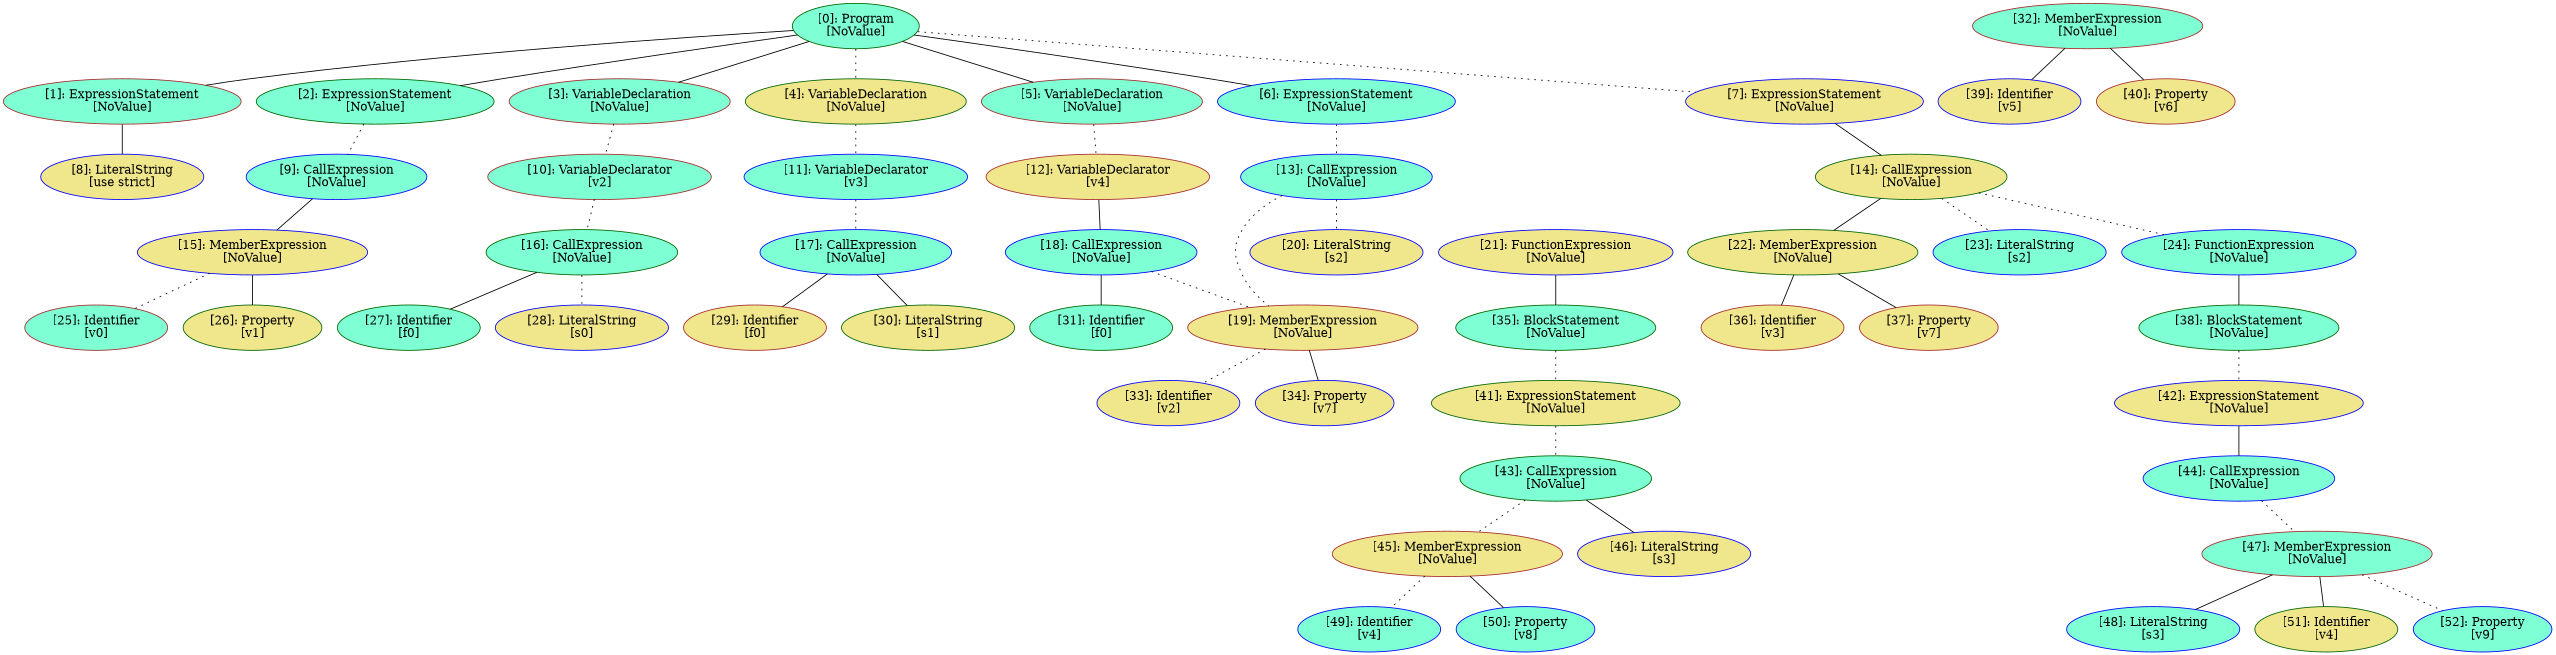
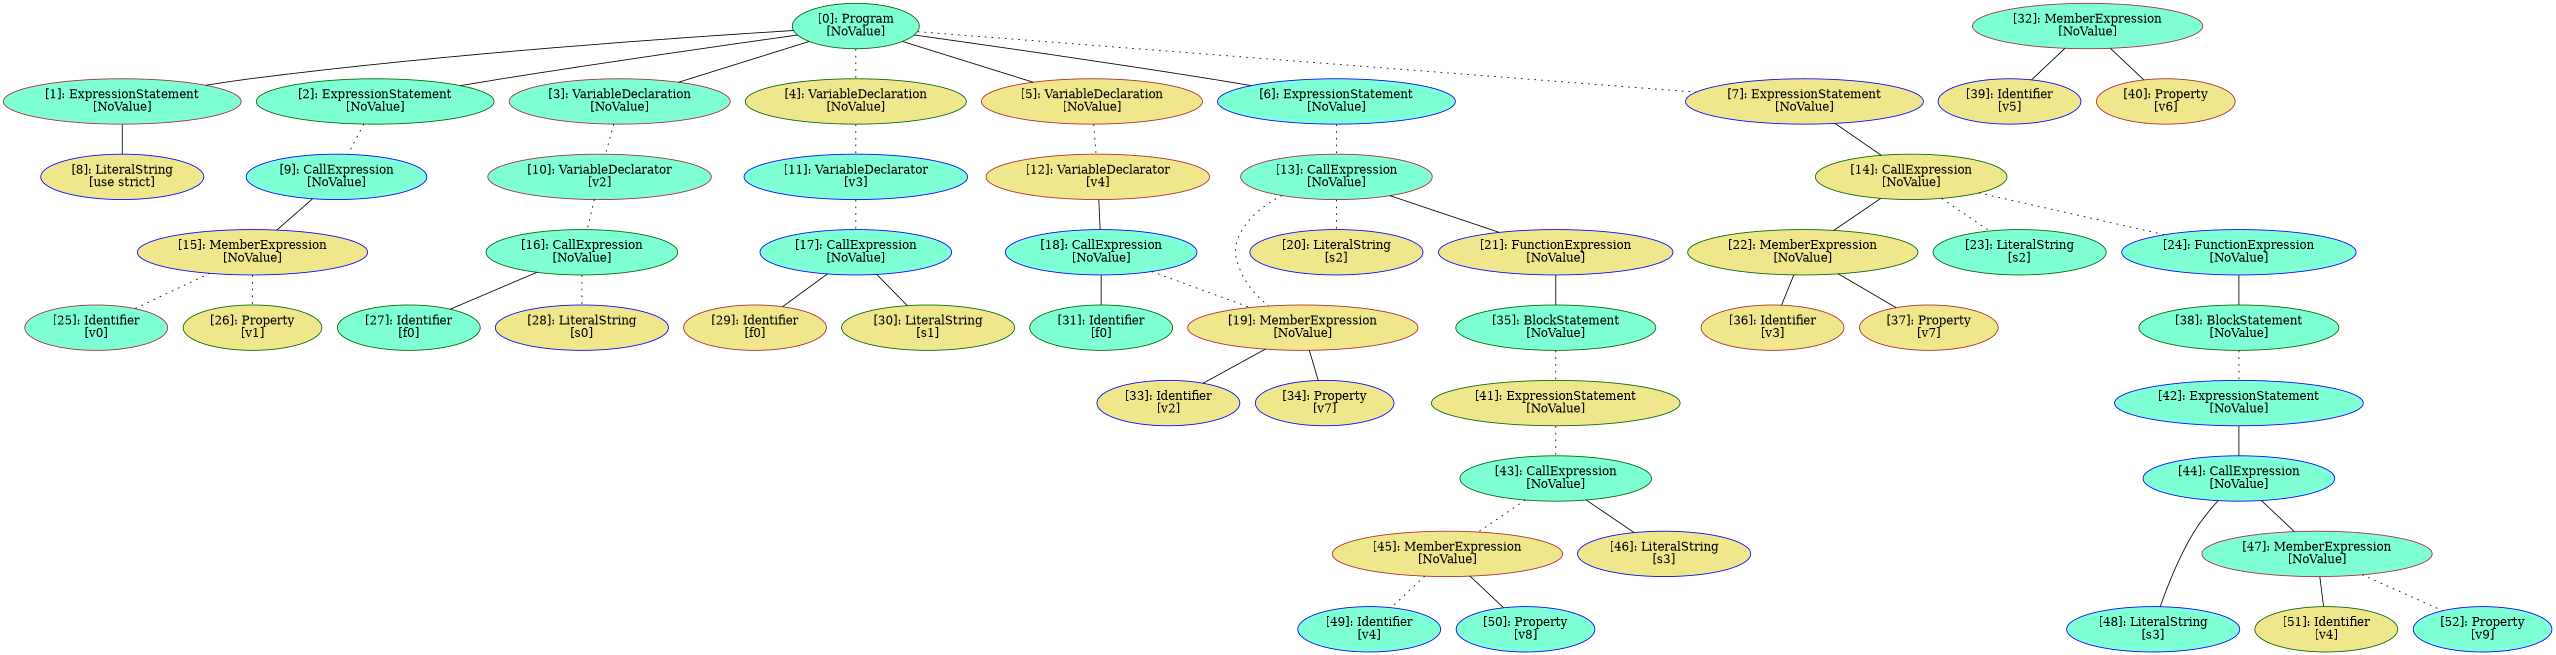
  graph {
    node [color=blue fillcolor=aquamarine style=filled]
    edge [style=solid]
    n1 [color=darkgreen label="[0]: Program\n[NoValue]"]
    n2 [color=brown label="[1]: ExpressionStatement\n[NoValue]"]
    n3 [color=darkgreen label="[2]: ExpressionStatement\n[NoValue]"]
    n4 [color=brown label="[3]: VariableDeclaration\n[NoValue]"]
    n5 [color=darkgreen fillcolor=khaki label="[4]: VariableDeclaration\n[NoValue]"]
-   n6 [color=brown label="[5]: VariableDeclaration\n[NoValue]"]
+   n6 [color=brown fillcolor=khaki label="[5]: VariableDeclaration\n[NoValue]"]
    n7 [label="[6]: ExpressionStatement\n[NoValue]"]
    n8 [fillcolor=khaki label="[7]: ExpressionStatement\n[NoValue]"]
    n9 [fillcolor=khaki label="[8]: LiteralString\n[use strict]"]
    n10 [label="[9]: CallExpression\n[NoValue]"]
    n11 [color=brown label="[10]: VariableDeclarator\n[v2]"]
    n12 [label="[11]: VariableDeclarator\n[v3]"]
    n13 [color=brown fillcolor=khaki label="[12]: VariableDeclarator\n[v4]"]
-   n14 [label="[13]: CallExpression\n[NoValue]"]
+   n14 [color=brown label="[13]: CallExpression\n[NoValue]"]
    n15 [color=darkgreen fillcolor=khaki label="[14]: CallExpression\n[NoValue]"]
    n16 [fillcolor=khaki label="[15]: MemberExpression\n[NoValue]"]
    n17 [color=darkgreen label="[16]: CallExpression\n[NoValue]"]
    n18 [label="[17]: CallExpression\n[NoValue]"]
    n19 [label="[18]: CallExpression\n[NoValue]"]
    n20 [color=brown fillcolor=khaki label="[19]: MemberExpression\n[NoValue]"]
    n21 [fillcolor=khaki label="[20]: LiteralString\n[s2]"]
    n22 [fillcolor=khaki label="[21]: FunctionExpression\n[NoValue]"]
    n23 [color=darkgreen fillcolor=khaki label="[22]: MemberExpression\n[NoValue]"]
-   n24 [label="[23]: LiteralString\n[s2]"]
+   n24 [color=darkgreen label="[23]: LiteralString\n[s2]"]
    n25 [label="[24]: FunctionExpression\n[NoValue]"]
    n26 [color=brown label="[25]: Identifier\n[v0]"]
    n27 [color=darkgreen fillcolor=khaki label="[26]: Property\n[v1]"]
    n28 [color=darkgreen label="[27]: Identifier\n[f0]"]
    n29 [fillcolor=khaki label="[28]: LiteralString\n[s0]"]
    n30 [color=brown fillcolor=khaki label="[29]: Identifier\n[f0]"]
    n31 [color=darkgreen fillcolor=khaki label="[30]: LiteralString\n[s1]"]
    n32 [color=darkgreen label="[31]: Identifier\n[f0]"]
    n33 [fillcolor=khaki label="[33]: Identifier\n[v2]"]
    n34 [fillcolor=khaki label="[34]: Property\n[v7]"]
    n35 [color=darkgreen label="[35]: BlockStatement\n[NoValue]"]
    n36 [color=brown fillcolor=khaki label="[36]: Identifier\n[v3]"]
    n37 [color=brown fillcolor=khaki label="[37]: Property\n[v7]"]
    n38 [color=darkgreen label="[38]: BlockStatement\n[NoValue]"]
    n39 [color=brown label="[32]: MemberExpression\n[NoValue]"]
    n40 [fillcolor=khaki label="[39]: Identifier\n[v5]"]
    n41 [color=brown fillcolor=khaki label="[40]: Property\n[v6]"]
    n42 [color=darkgreen fillcolor=khaki label="[41]: ExpressionStatement\n[NoValue]"]
-   n43 [fillcolor=khaki label="[42]: ExpressionStatement\n[NoValue]"]
+   n43 [label="[42]: ExpressionStatement\n[NoValue]"]
    n44 [color=darkgreen label="[43]: CallExpression\n[NoValue]"]
    n45 [label="[44]: CallExpression\n[NoValue]"]
    n46 [color=brown fillcolor=khaki label="[45]: MemberExpression\n[NoValue]"]
    n47 [fillcolor=khaki label="[46]: LiteralString\n[s3]"]
    n48 [color=brown label="[47]: MemberExpression\n[NoValue]"]
    n49 [label="[48]: LiteralString\n[s3]"]
    n50 [label="[49]: Identifier\n[v4]"]
    n51 [label="[50]: Property\n[v8]"]
    n52 [color=darkgreen fillcolor=khaki label="[51]: Identifier\n[v4]"]
    n53 [label="[52]: Property\n[v9]"]
    n1 -- n2
    n1 -- n3
    n1 -- n4
    n1 -- n5 [style=dotted]
    n1 -- n6
    n1 -- n7
    n1 -- n8 [style=dotted]
    n2 -- n9
    n3 -- n10 [style=dotted]
    n4 -- n11 [style=dotted]
    n5 -- n12 [style=dotted]
    n6 -- n13 [style=dotted]
    n7 -- n14 [style=dotted]
    n8 -- n15
    n10 -- n16
    n11 -- n17 [style=dotted]
    n12 -- n18 [style=dotted]
    n13 -- n19
    n14 -- n20 [style=dotted]
    n14 -- n21 [style=dotted]
+   n14 -- n22
    n15 -- n23
    n15 -- n24 [style=dotted]
    n15 -- n25 [style=dotted]
    n16 -- n26 [style=dotted]
-   n16 -- n27
+   n16 -- n27 [style=dotted]
    n17 -- n28
    n17 -- n29 [style=dotted]
    n18 -- n30
    n18 -- n31
    n19 -- n20 [style=dotted]
    n19 -- n32
-   n20 -- n33 [style=dotted]
+   n20 -- n33
    n20 -- n34
    n22 -- n35
    n23 -- n36
    n23 -- n37
    n25 -- n38
    n35 -- n42 [style=dotted]
    n38 -- n43 [style=dotted]
    n39 -- n40
    n39 -- n41
    n42 -- n44 [style=dotted]
    n43 -- n45
    n44 -- n46 [style=dotted]
    n44 -- n47
-   n45 -- n48 [style=dotted]
-   n48 -- n49
+   n45 -- n48
+   n45 -- n49
    n46 -- n50 [style=dotted]
    n46 -- n51
    n48 -- n52
    n48 -- n53 [style=dotted]
  }
